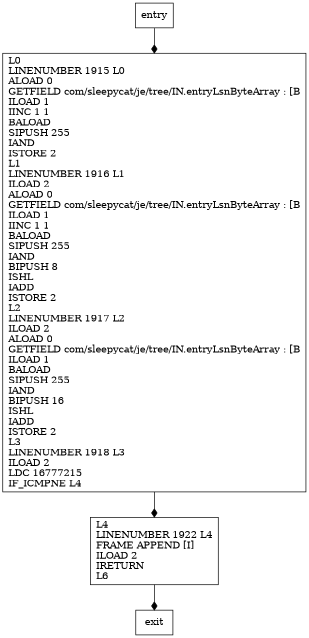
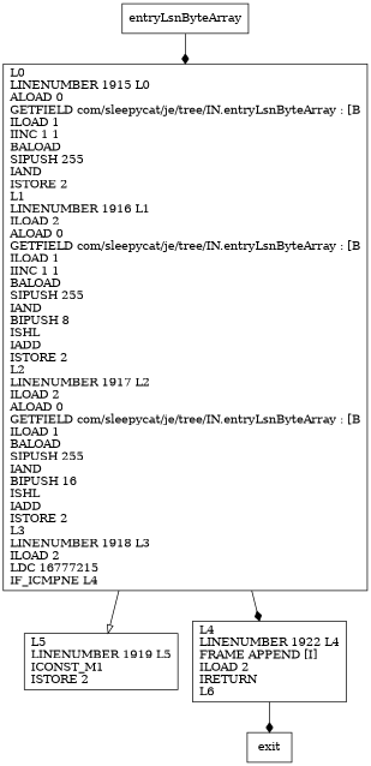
  digraph {
    node [shape=record]
    edge [arrowhead=diamond]
    n1 [label="L0\lLINENUMBER 1915 L0\lALOAD 0\lGETFIELD com/sleepycat/je/tree/IN.entryLsnByteArray : [B\lILOAD 1\lIINC 1 1\lBALOAD\lSIPUSH 255\lIAND\lISTORE 2\lL1\lLINENUMBER 1916 L1\lILOAD 2\lALOAD 0\lGETFIELD com/sleepycat/je/tree/IN.entryLsnByteArray : [B\lILOAD 1\lIINC 1 1\lBALOAD\lSIPUSH 255\lIAND\lBIPUSH 8\lISHL\lIADD\lISTORE 2\lL2\lLINENUMBER 1917 L2\lILOAD 2\lALOAD 0\lGETFIELD com/sleepycat/je/tree/IN.entryLsnByteArray : [B\lILOAD 1\lBALOAD\lSIPUSH 255\lIAND\lBIPUSH 16\lISHL\lIADD\lISTORE 2\lL3\lLINENUMBER 1918 L3\lILOAD 2\lLDC 16777215\lIF_ICMPNE L4\l"]
+   n2 [label="L5\lLINENUMBER 1919 L5\lICONST_M1\lISTORE 2\l"]
    n3 [label="L4\lLINENUMBER 1922 L4\lFRAME APPEND [I]\lILOAD 2\lIRETURN\lL6\l"]
    exit
-   entry
+   entry [label=entryLsnByteArray]
+   n1 -> n2 [arrowhead=onormal]
    n1 -> n3
    n3 -> exit
    entry -> n1
  }
